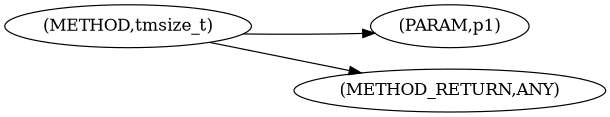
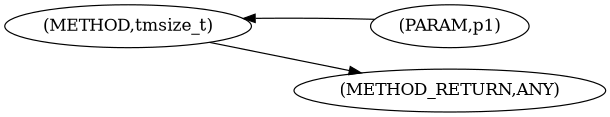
  digraph {
    rankdir=LR
    n1 [label=<(METHOD,tmsize_t)>]
    n2 [label=<(PARAM,p1)>]
    n3 [label=<(METHOD_RETURN,ANY)>]
-   n1 -> n2
+   n2 -> n1
    n1 -> n3
  }
